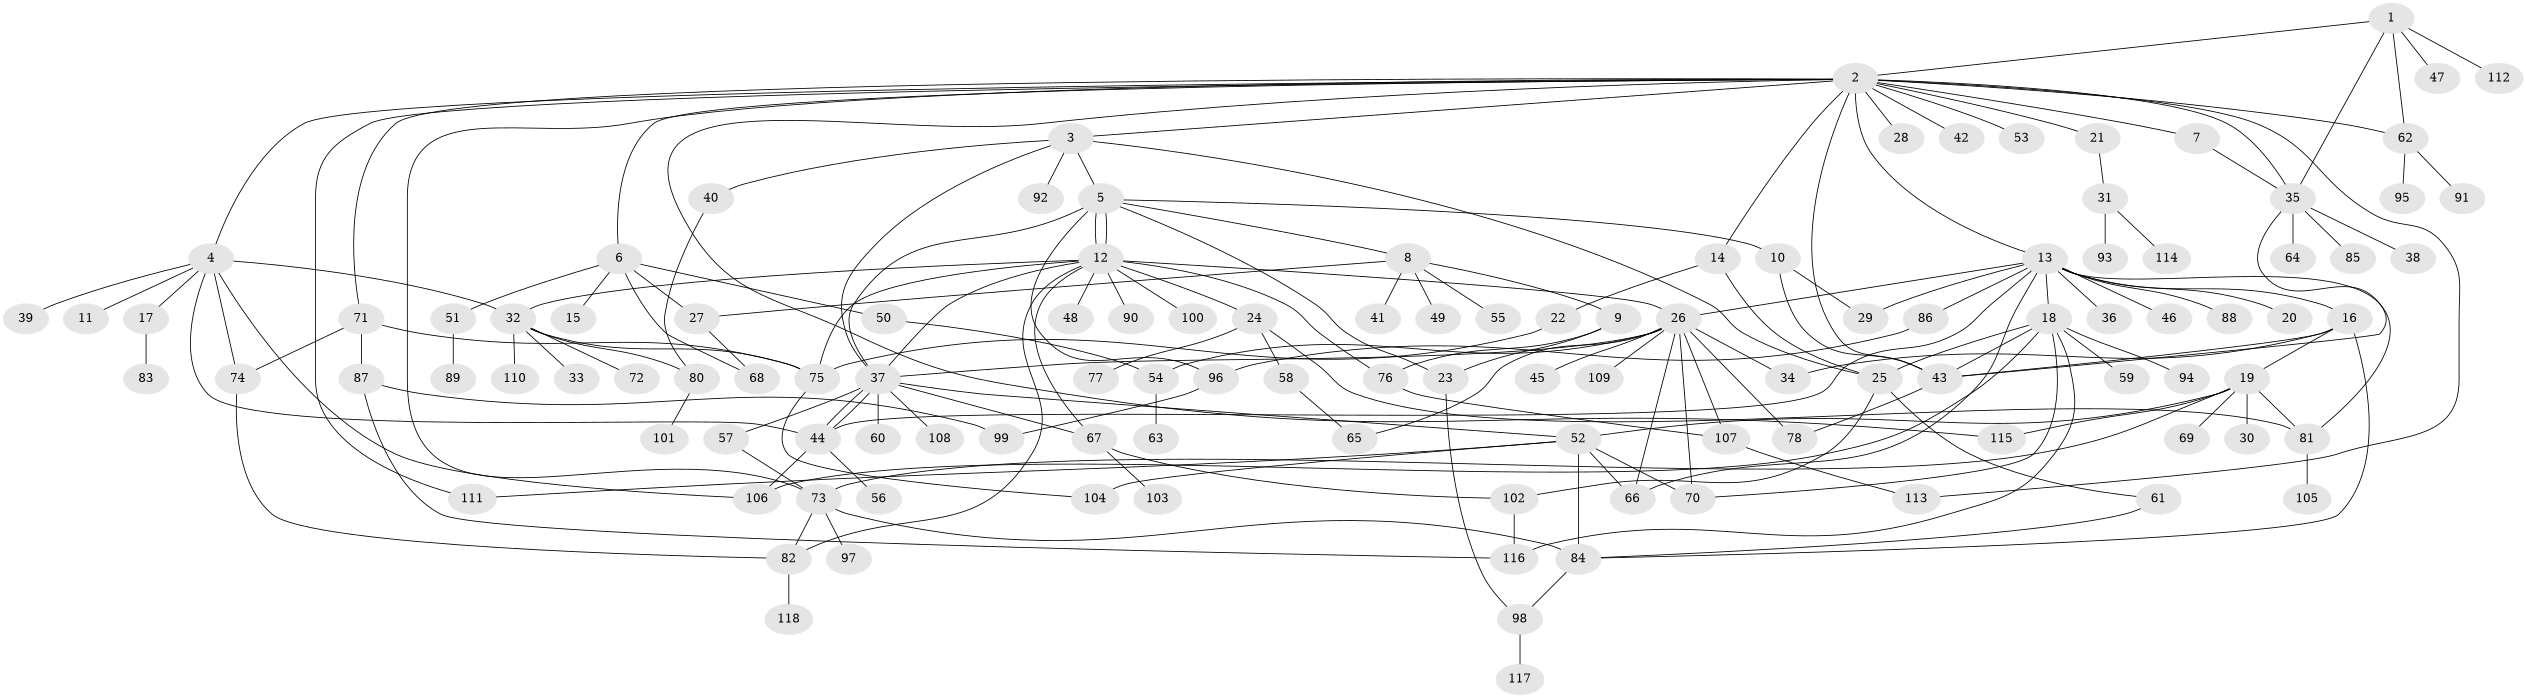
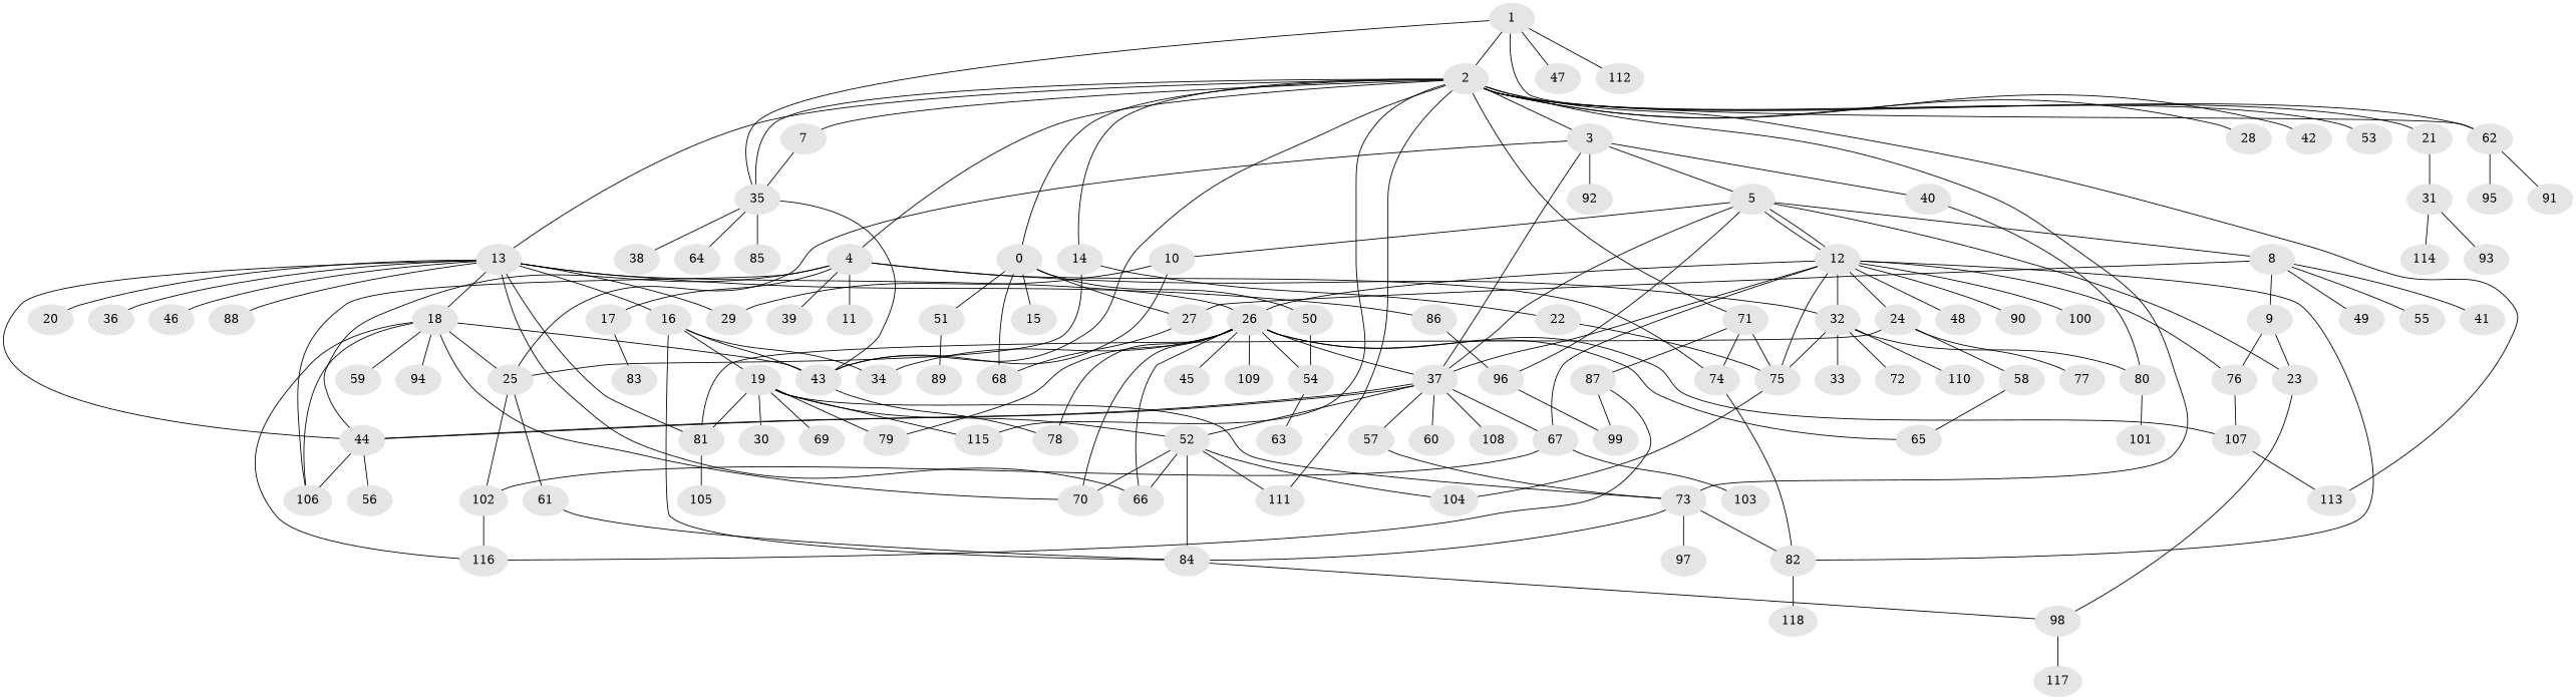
  graph {
    node [color=gray90 style=filled]
    1
    2
    35
    47
    62
    112
    3
    4
-   6
+   6 [label=0]
    7
    13
    14
    21
    28
    42
    43
    53
    71
    73
    111
    113
    115
    38
    64
    85
    91
    95
    5
    25
    37
    40
    92
    11
    17
    32
    39
    44
    74
    106
    15
    27
    50
    51
    68
    29
    26
    16
    18
    20
    36
    46
    66
    81
    86
    88
    22
    31
    78
    75
    87
    82
    84
    97
    8
    10
    12
    23
    96
    61
    102
    67
    52
    57
    60
    108
    80
    83
    33
    72
    110
    56
    9
    41
    49
    55
    24
    76
    48
    90
    100
    98
    58
    77
    99
    54
    89
    107
    34
    70
+   79
    45
    65
    109
    103
    104
    118
    19
    59
    94
    116
    105
    30
    69
    93
    114
    117
    63
    101
    1 -- 2
    1 -- 35
    1 -- 47
    1 -- 62
    1 -- 112
    2 -- 35
    2 -- 62
    2 -- 3
    2 -- 4
    2 -- 6
    2 -- 7
    2 -- 13
    2 -- 14
    2 -- 21
    2 -- 28
    2 -- 42
    2 -- 43
    2 -- 53
    2 -- 71
    2 -- 73
    2 -- 111
    2 -- 113
    2 -- 115
    35 -- 43
    35 -- 38
    35 -- 64
    35 -- 85
    62 -- 91
    62 -- 95
    3 -- 5
    3 -- 25
    3 -- 37
    3 -- 40
    3 -- 92
    4 -- 11
    4 -- 17
    4 -- 32
    4 -- 39
    4 -- 44
    4 -- 74
    4 -- 106
    6 -- 15
    6 -- 27
    6 -- 50
    6 -- 51
    6 -- 68
    7 -- 35
    13 -- 44
    13 -- 29
    13 -- 26
    13 -- 16
    13 -- 18
    13 -- 20
    13 -- 36
    13 -- 46
    13 -- 66
    13 -- 81
    13 -- 86
    13 -- 88
    14 -- 25
    14 -- 22
    21 -- 31
    43 -- 78
    71 -- 74
    71 -- 75
    71 -- 87
    73 -- 82
    73 -- 84
    73 -- 97
    5 -- 37
    5 -- 8
    5 -- 10
    5 -- 12
    5 -- 12
    5 -- 23
    5 -- 96
    25 -- 61
    25 -- 102
    37 -- 44
    37 -- 44
    37 -- 67
    37 -- 52
    37 -- 57
    37 -- 60
    37 -- 108
    40 -- 80
    17 -- 83
    32 -- 75
    32 -- 80
    32 -- 33
    32 -- 72
    32 -- 110
    44 -- 106
    44 -- 56
    74 -- 82
    27 -- 68
    50 -- 54
    51 -- 89
    26 -- 37
    26 -- 66
    26 -- 78
    26 -- 54
    26 -- 107
    26 -- 34
    26 -- 70
+   26 -- 79
    26 -- 45
    26 -- 65
    26 -- 109
    16 -- 43
    16 -- 84
    16 -- 34
    16 -- 19
    18 -- 43
    18 -- 25
    18 -- 106
    18 -- 70
    18 -- 59
    18 -- 94
    18 -- 116
    81 -- 105
    86 -- 96
    22 -- 75
    31 -- 93
    31 -- 114
    75 -- 104
    87 -- 99
    87 -- 116
    82 -- 118
    84 -- 98
    8 -- 27
    8 -- 9
    8 -- 41
    8 -- 49
    8 -- 55
    10 -- 43
    10 -- 29
    12 -- 37
    12 -- 32
    12 -- 26
    12 -- 75
    12 -- 82
    12 -- 67
    12 -- 24
    12 -- 76
    12 -- 48
    12 -- 90
    12 -- 100
    23 -- 98
    96 -- 99
    61 -- 84
    102 -- 116
    67 -- 102
    67 -- 103
    52 -- 111
    52 -- 66
    52 -- 84
    52 -- 70
    52 -- 104
    57 -- 73
    80 -- 101
    9 -- 23
    9 -- 76
    24 -- 81
    24 -- 58
    24 -- 77
    76 -- 107
    98 -- 117
    58 -- 65
    54 -- 63
    107 -- 113
    19 -- 73
    19 -- 115
    19 -- 81
    19 -- 52
+   19 -- 79
    19 -- 30
    19 -- 69
  }
